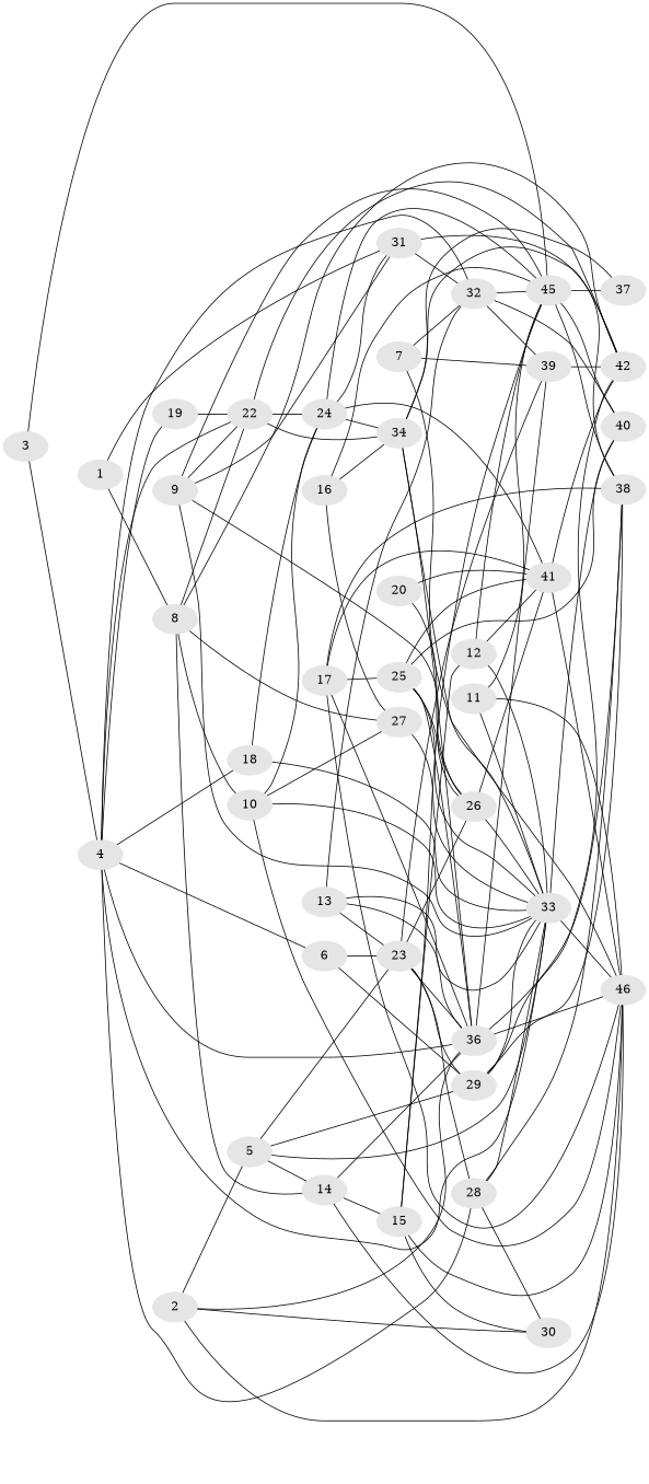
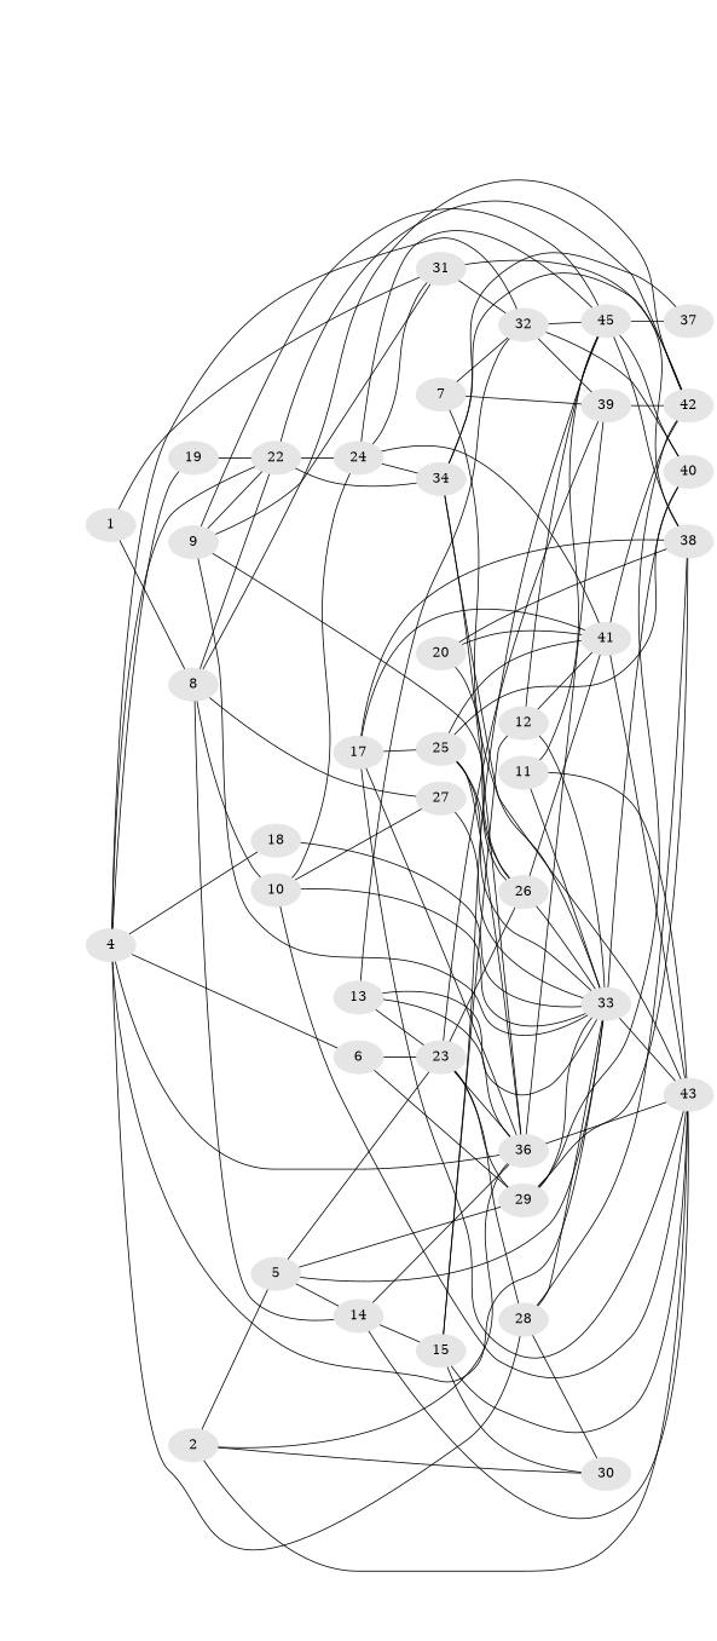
  graph {
    rankdir=LR
    node [color=gray90 style=filled]
    edge [weight=1.0]
    1
    8
    31
    22
    14
    10
    27
    42
    32
    38
    2
    5
    30
    36
-   43 [label=46]
+   43
    33
    23
    29
    39
-   3
    4
    n22 [label=45]
    6
    18
    19
    28
    40
    37
    24
    34
    15
    26
    7
    9
    41
    11
    12
    13
-   16
    17
    25
    20
    1 -- 8
    1 -- 31
    8 -- 22
    8 -- 14
    8 -- 10
    8 -- 27
    8 -- 42
    31 -- 32 [weight=2.0]
    31 -- 38
    22 -- 42
    22 -- 24
    22 -- 34
    14 -- 36
    14 -- 43
    14 -- 15
    10 -- 27
    10 -- 43
    10 -- 33
    10 -- 24
    27 -- 33
    32 -- 39
    32 -- n22
    32 -- 40
    2 -- 5
    2 -- 30
    2 -- 36
    2 -- 43
    5 -- 14
    5 -- 33 [weight=2.0]
    5 -- 23
    5 -- 29
-   36 -- 38
+   20 -- 38
    36 -- 43
    36 -- 39
    33 -- 43
    33 -- 40
    23 -- 36
    23 -- 29
    23 -- 39
    23 -- 28
    23 -- 26
    29 -- 42 [weight=2.0]
    29 -- 38
    29 -- 33
    39 -- 42
-   3 -- 4
-   3 -- n22
    4 -- 22
    4 -- 32
    4 -- 36 [weight=2.0]
    4 -- 33
    4 -- 6
    4 -- 18
    4 -- 19
    4 -- 28
    n22 -- 38
    n22 -- 40
    n22 -- 37 [weight=2.0]
    6 -- 23
    6 -- 29
    18 -- 33
-   18 -- 24
    19 -- 22
    28 -- 38
    28 -- 30
    28 -- 33
    24 -- 31
    24 -- n22
    24 -- 34
    24 -- 41
    34 -- 42
    34 -- 36
    34 -- 43
    34 -- 37
    15 -- 30
    15 -- 43
    15 -- n22
    15 -- 12
    26 -- 33
    26 -- 41
    7 -- 32
    7 -- 33
    7 -- 39 [weight=2.0]
    9 -- 31
    9 -- 22
    9 -- 33
    9 -- n22
    9 -- 26
    41 -- 42
    41 -- 43 [weight=2.0]
    11 -- 43 [weight=2.0]
    11 -- 33
    11 -- n22
    12 -- 33
    12 -- n22
    12 -- 41
    13 -- 32
    13 -- 36
    13 -- 33
    13 -- 23
-   16 -- 27
-   16 -- n22
-   16 -- 34
    17 -- 38
    17 -- 36 [weight=2.0]
    17 -- 43
    17 -- 41
    17 -- 25
    25 -- 36
    25 -- 33
    25 -- 40
    25 -- 26
    25 -- 41
    20 -- 26
    20 -- 41
  }
